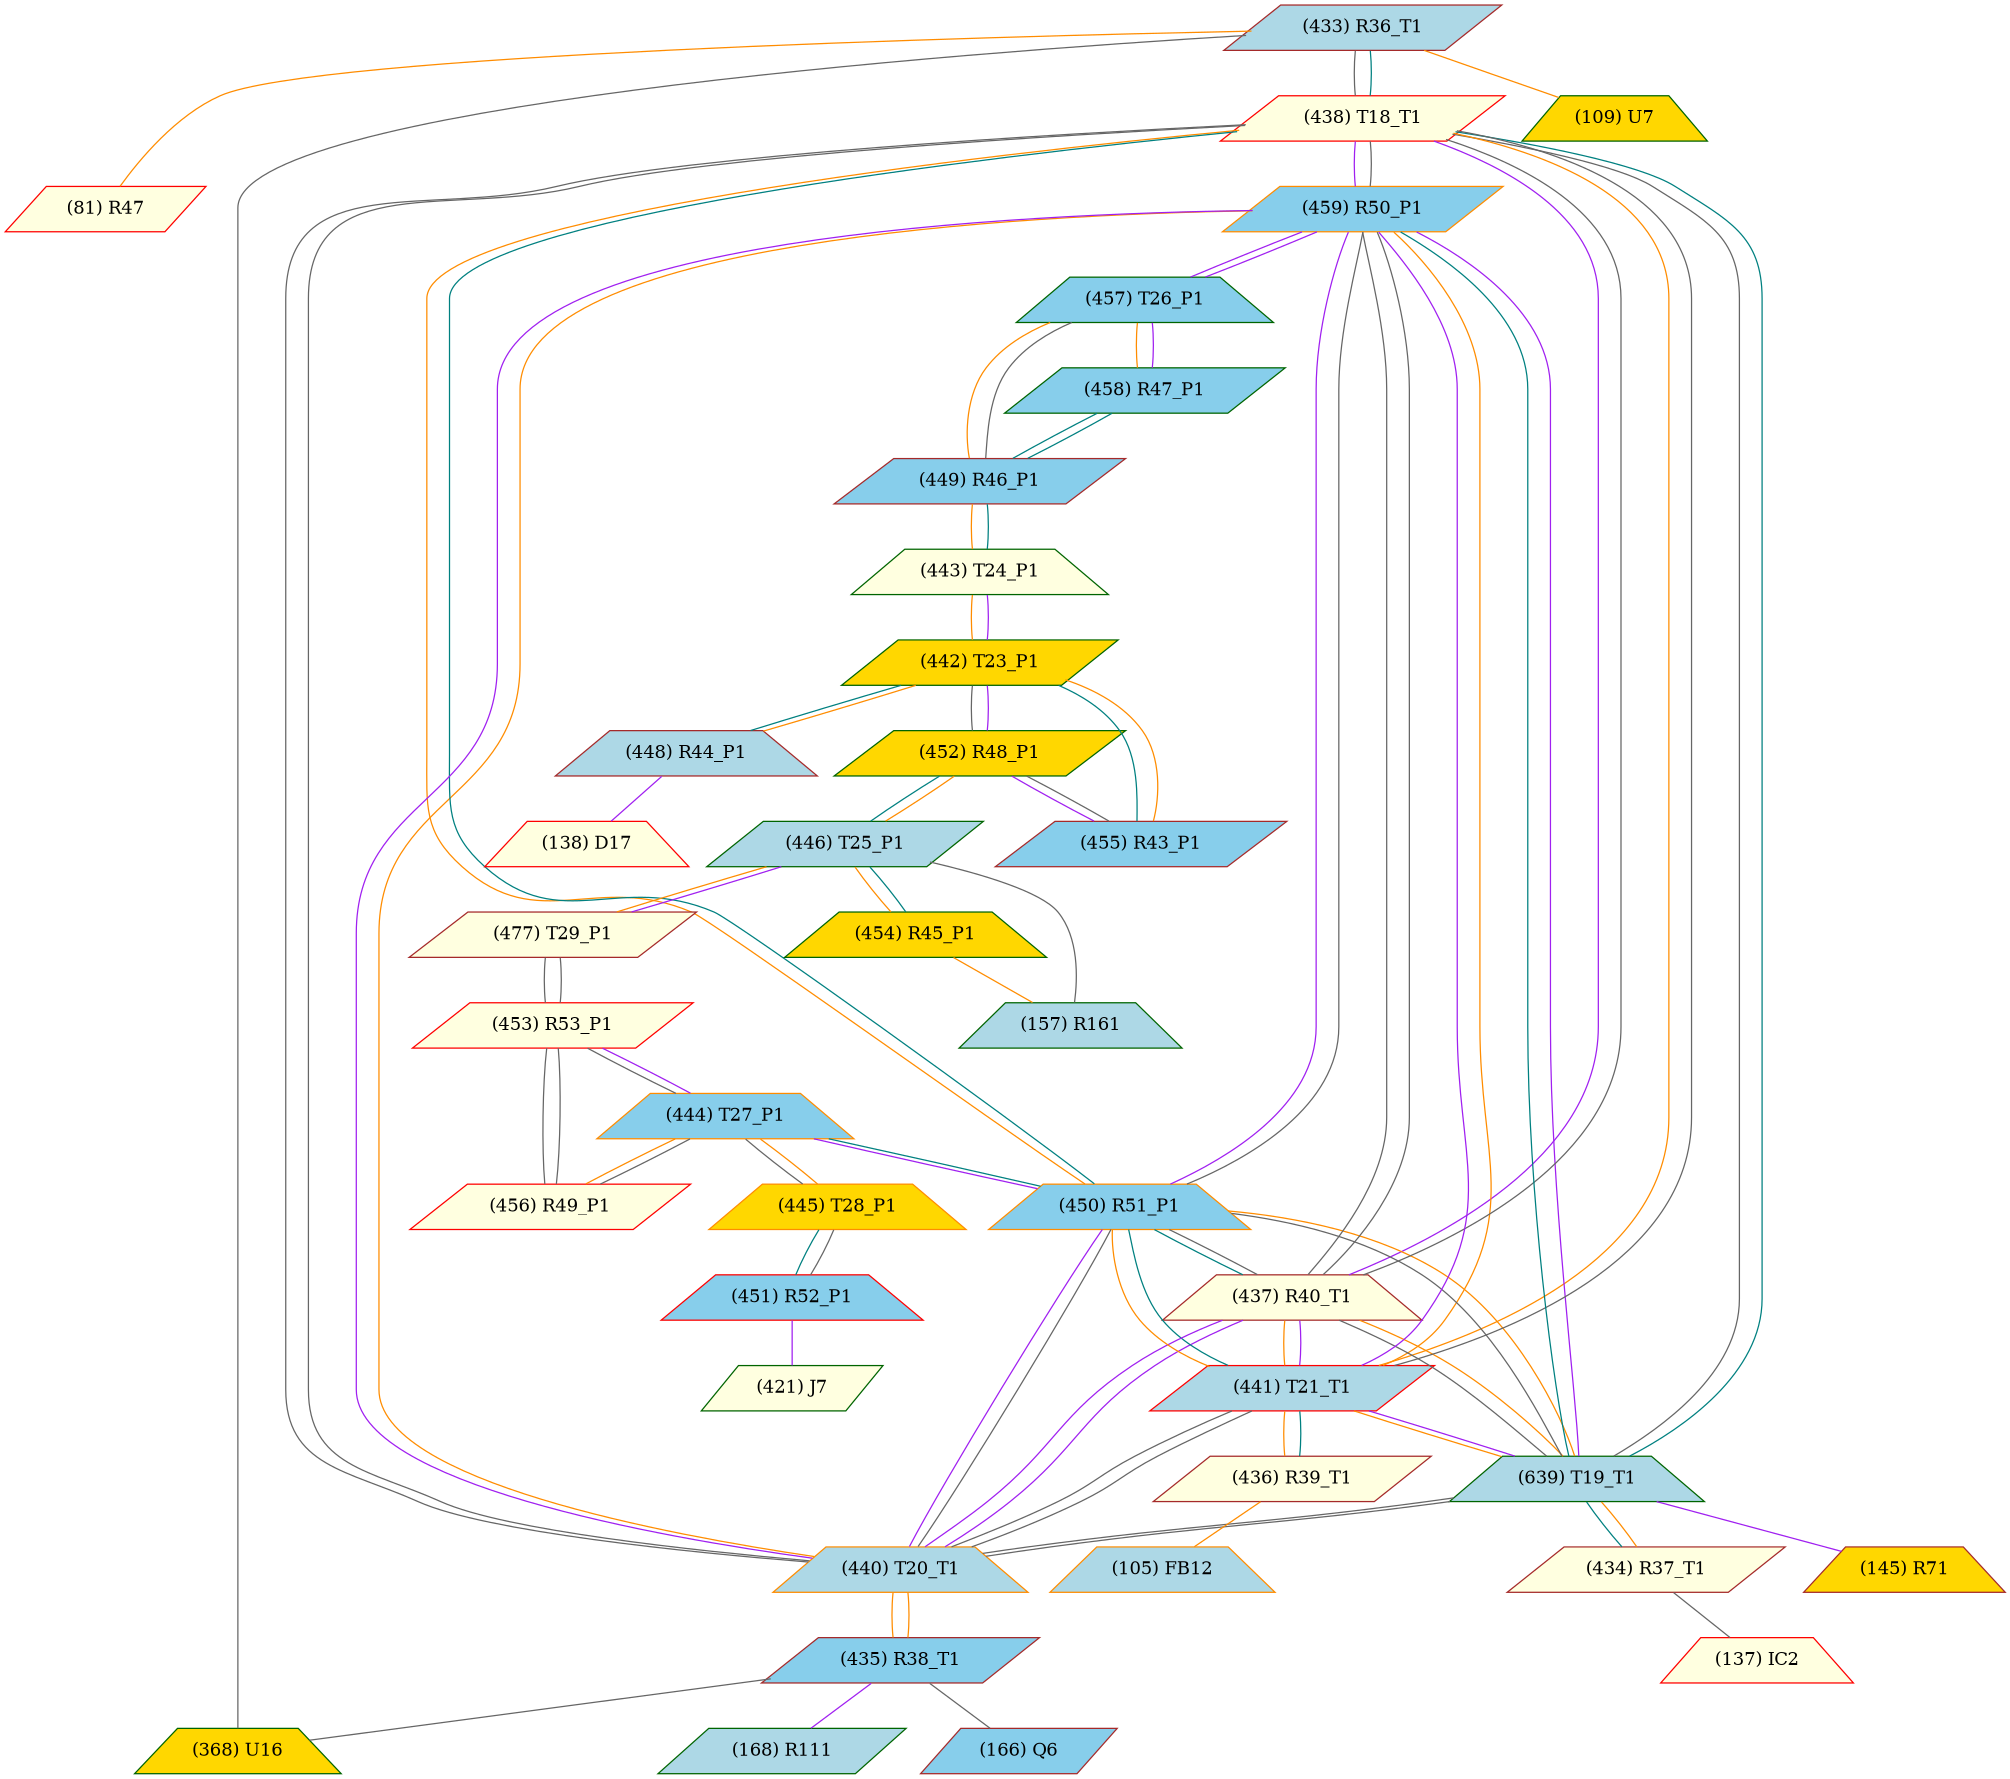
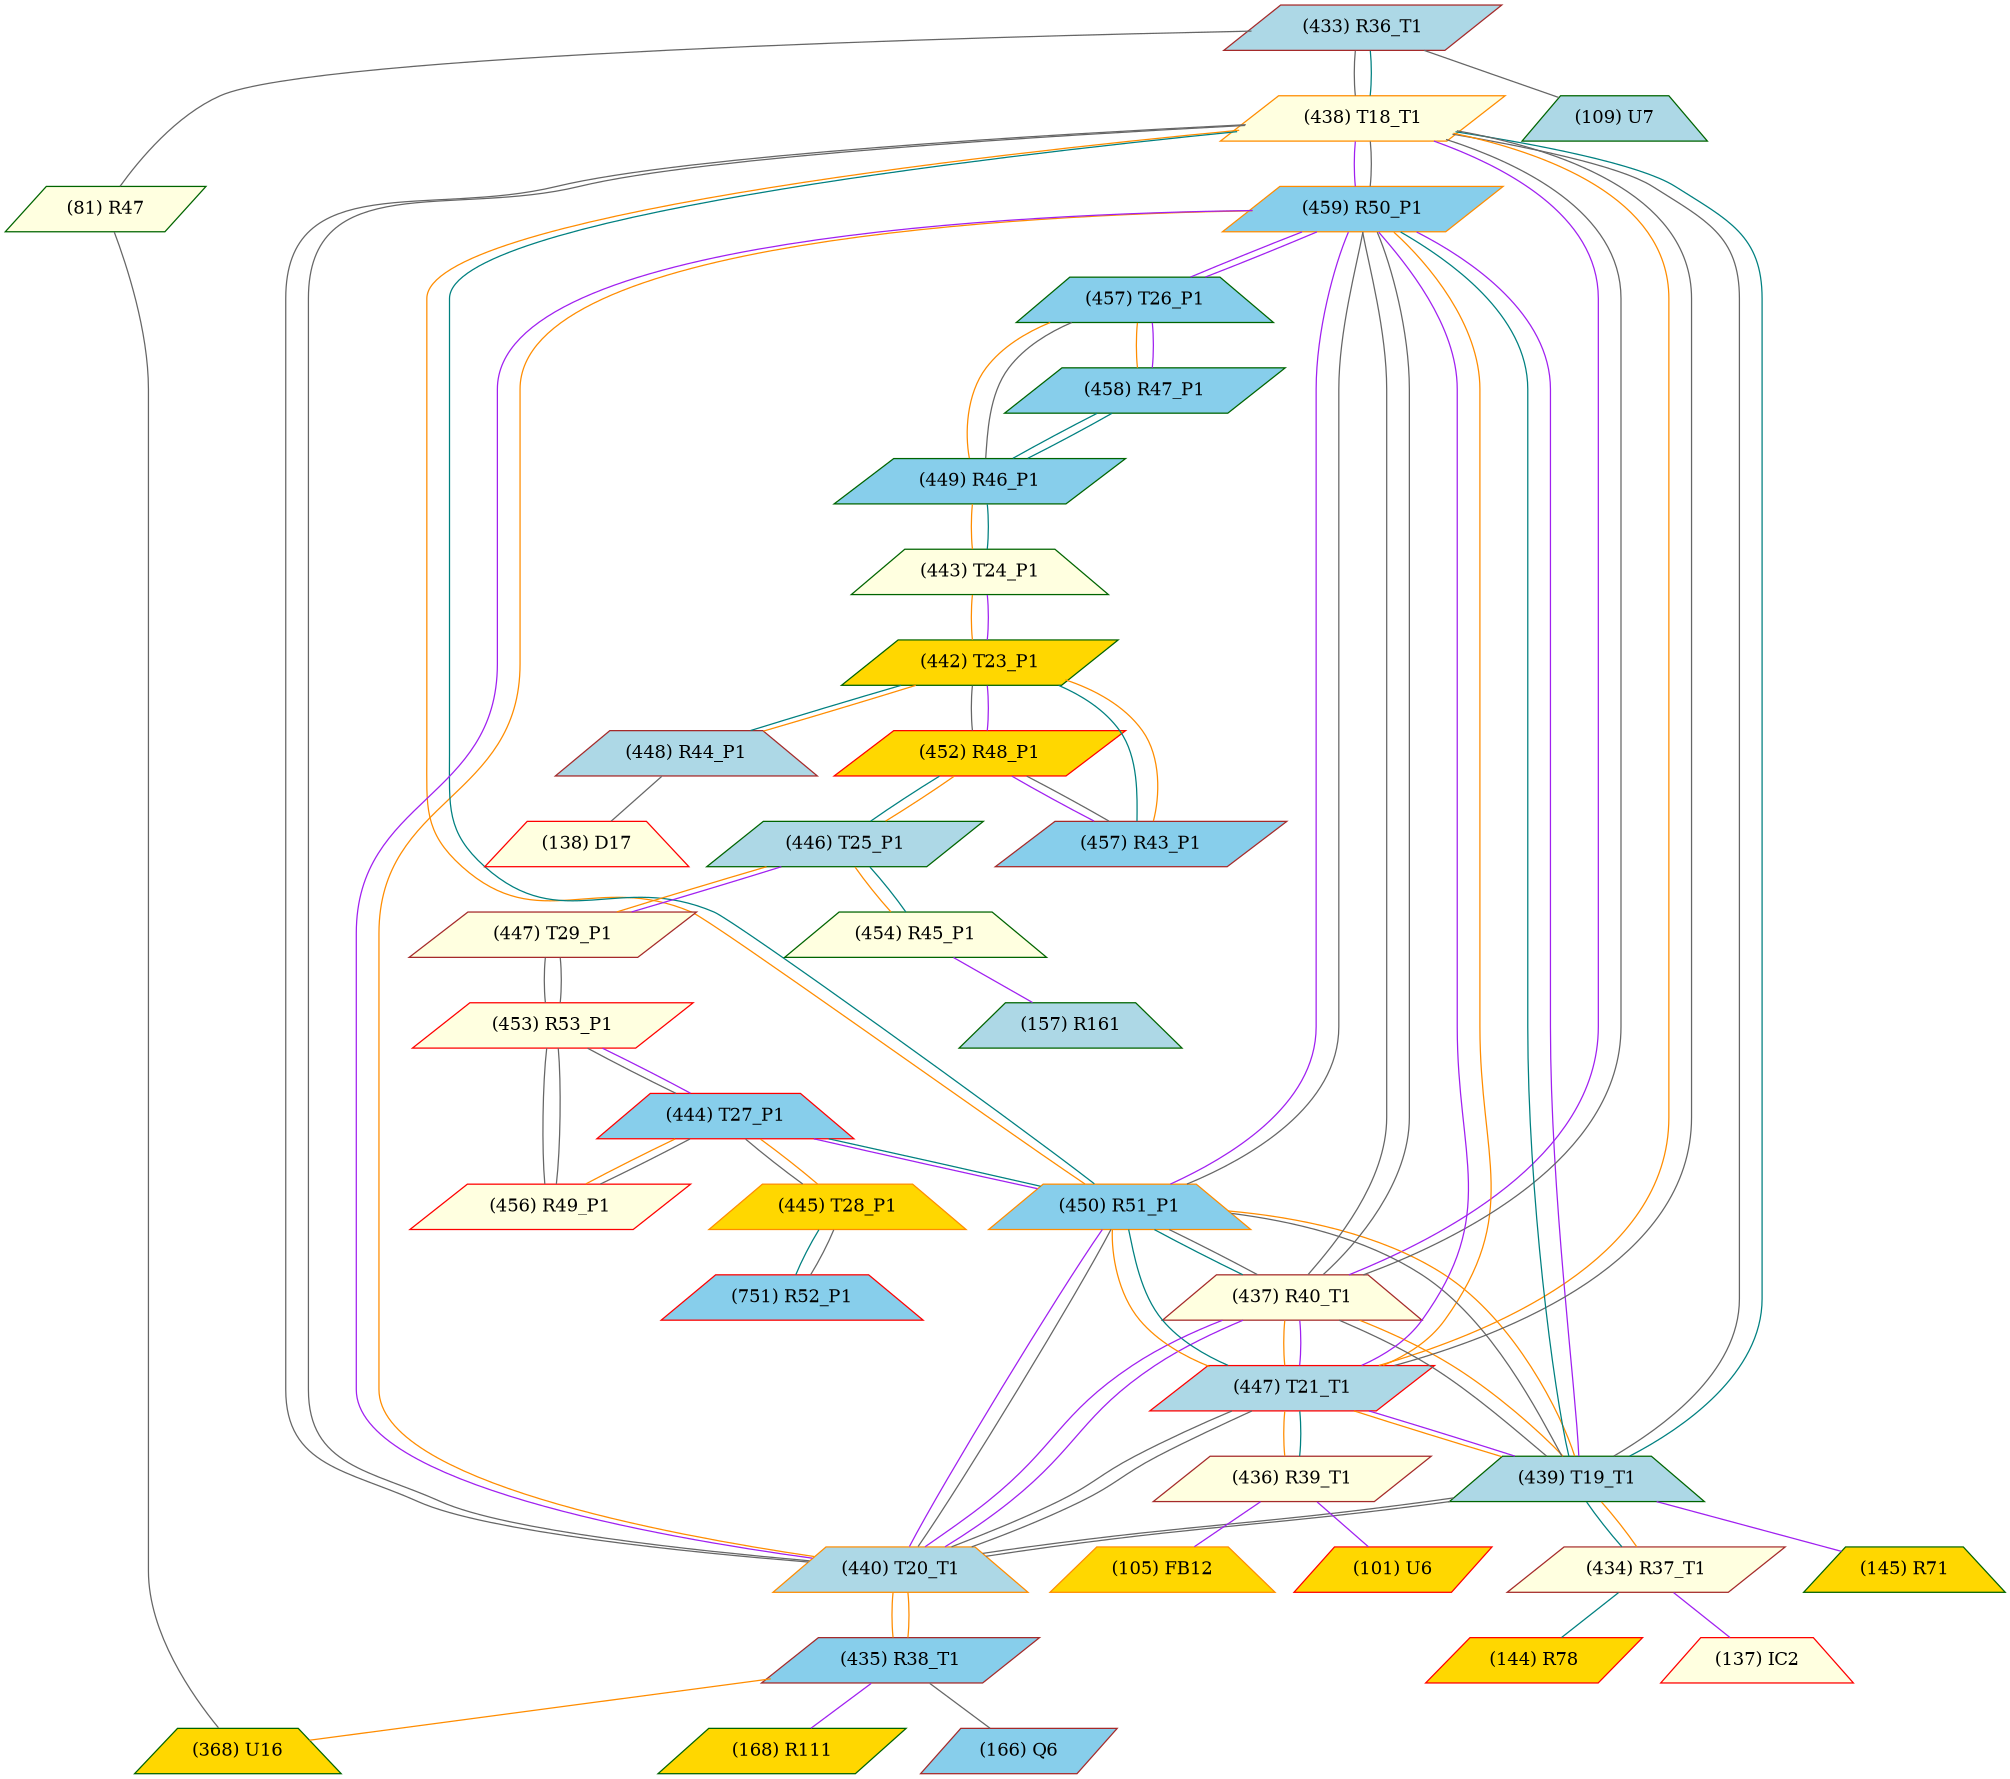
  graph {
    node [color=darkgreen fillcolor=lightyellow shape=parallelogram style=filled]
    edge [color=gray40]
    n1 [color=brown fillcolor=lightblue label="(433) R36_T1"]
-   n2 [color=red label="(81) R47"]
-   n3 [fillcolor=gold label="(109) U7" shape=trapezium]
+   n2 [label="(81) R47"]
+   n3 [fillcolor=lightblue label="(109) U7" shape=trapezium]
    n4 [fillcolor=gold label="(368) U16" shape=trapezium]
-   n5 [color=red label="(438) T18_T1"]
-   n6 [fillcolor=lightblue label="(639) T19_T1" shape=trapezium]
+   n5 [color=darkorange label="(438) T18_T1"]
+   n6 [fillcolor=lightblue label="(439) T19_T1" shape=trapezium]
    n7 [color=darkorange fillcolor=lightblue label="(440) T20_T1" shape=trapezium]
-   n8 [color=red fillcolor=lightblue label="(441) T21_T1"]
+   n8 [color=red fillcolor=lightblue label="(447) T21_T1"]
    n9 [color=brown label="(437) R40_T1" shape=trapezium]
    n10 [color=darkorange fillcolor=skyblue label="(450) R51_P1" shape=trapezium]
    n11 [color=darkorange fillcolor=skyblue label="(459) R50_P1"]
    n12 [color=brown label="(434) R37_T1"]
-   n13 [color=brown fillcolor=gold label="(145) R71" shape=trapezium]
+   n13 [fillcolor=gold label="(145) R71" shape=trapezium]
    n14 [color=brown fillcolor=skyblue label="(435) R38_T1"]
    n15 [color=brown label="(436) R39_T1"]
-   n16 [color=darkorange fillcolor=skyblue label="(444) T27_P1" shape=trapezium]
+   n16 [color=red fillcolor=skyblue label="(444) T27_P1" shape=trapezium]
    n17 [fillcolor=skyblue label="(457) T26_P1" shape=trapezium]
+   n18 [color=red fillcolor=gold label="(144) R78"]
    n19 [color=red label="(137) IC2" shape=trapezium]
    n20 [color=brown fillcolor=skyblue label="(166) Q6"]
-   n21 [fillcolor=lightblue label="(168) R111"]
-   n22 [color=darkorange fillcolor=lightblue label="(105) FB12" shape=trapezium]
+   n21 [fillcolor=gold label="(168) R111"]
+   n22 [color=darkorange fillcolor=gold label="(105) FB12" shape=trapezium]
+   n23 [color=red fillcolor=gold label="(101) U6"]
    n24 [color=darkorange fillcolor=gold label="(445) T28_P1" shape=trapezium]
    n25 [color=red label="(453) R53_P1"]
    n26 [color=red label="(456) R49_P1"]
-   n27 [color=brown fillcolor=skyblue label="(449) R46_P1"]
+   n27 [fillcolor=skyblue label="(449) R46_P1"]
    n28 [fillcolor=skyblue label="(458) R47_P1"]
    n29 [fillcolor=gold label="(442) T23_P1"]
-   n30 [fillcolor=gold label="(452) R48_P1"]
-   n31 [color=brown fillcolor=skyblue label="(455) R43_P1"]
+   n30 [color=red fillcolor=gold label="(452) R48_P1"]
+   n31 [color=brown fillcolor=skyblue label="(457) R43_P1"]
    n32 [label="(443) T24_P1" shape=trapezium]
    n33 [color=brown fillcolor=lightblue label="(448) R44_P1" shape=trapezium]
    n34 [fillcolor=lightblue label="(446) T25_P1"]
    n35 [color=red label="(138) D17" shape=trapezium]
-   n36 [color=brown label="(477) T29_P1"]
-   n37 [fillcolor=gold label="(454) R45_P1" shape=trapezium]
+   n36 [color=brown label="(447) T29_P1"]
+   n37 [label="(454) R45_P1" shape=trapezium]
    n38 [fillcolor=lightblue label="(157) R161" shape=trapezium]
-   n39 [color=red fillcolor=skyblue label="(451) R52_P1" shape=trapezium]
-   n40 [label="(421) J7"]
-   n1 -- n2 [color=darkorange]
-   n1 -- n3 [color=darkorange]
-   n1 -- n4
+   n39 [color=red fillcolor=skyblue label="(751) R52_P1" shape=trapezium]
+   n1 -- n2
+   n1 -- n3
+   n2 -- n4
    n1 -- n5
    n5 -- n1 [color=teal]
    n5 -- n6
    n5 -- n7
    n5 -- n8 [color=darkorange]
    n5 -- n9 [color=purple]
    n5 -- n10 [color=darkorange]
    n5 -- n11 [color=purple]
    n6 -- n5 [color=teal]
    n6 -- n7
    n6 -- n8 [color=purple]
    n6 -- n9 [color=darkorange]
    n6 -- n10 [color=darkorange]
    n6 -- n11 [color=purple]
    n6 -- n12 [color=teal]
    n6 -- n13 [color=purple]
    n7 -- n5
    n7 -- n6
    n7 -- n8
    n7 -- n9 [color=purple]
    n7 -- n10
    n7 -- n11 [color=darkorange]
    n7 -- n14 [color=darkorange]
    n8 -- n5
    n8 -- n6 [color=darkorange]
    n8 -- n7
    n8 -- n9 [color=purple]
    n8 -- n10 [color=teal]
    n8 -- n11 [color=darkorange]
    n8 -- n15 [color=darkorange]
    n9 -- n5
    n9 -- n6
    n9 -- n7 [color=purple]
    n9 -- n8 [color=darkorange]
    n9 -- n10
    n9 -- n11
    n10 -- n5 [color=teal]
    n10 -- n6
    n10 -- n7 [color=purple]
    n10 -- n8 [color=darkorange]
    n10 -- n9 [color=teal]
    n10 -- n11
    n10 -- n16 [color=teal]
    n11 -- n5
    n11 -- n6 [color=teal]
    n11 -- n7 [color=purple]
    n11 -- n8 [color=purple]
    n11 -- n9
    n11 -- n10 [color=purple]
    n11 -- n17 [color=purple]
    n12 -- n6 [color=darkorange]
-   n12 -- n19
-   n14 -- n4
+   n12 -- n18 [color=teal]
+   n12 -- n19 [color=purple]
+   n14 -- n4 [color=darkorange]
    n14 -- n7 [color=darkorange]
    n14 -- n20
    n14 -- n21 [color=purple]
    n15 -- n8 [color=teal]
-   n15 -- n22 [color=darkorange]
+   n15 -- n22 [color=purple]
+   n15 -- n23 [color=purple]
    n16 -- n10 [color=purple]
    n16 -- n24
    n16 -- n25 [color=purple]
    n16 -- n26 [color=darkorange]
    n17 -- n11 [color=purple]
    n17 -- n27 [color=darkorange]
    n17 -- n28 [color=darkorange]
    n24 -- n16 [color=darkorange]
    n24 -- n39 [color=teal]
    n25 -- n16
    n25 -- n26
    n25 -- n36
    n26 -- n16
    n26 -- n25
    n27 -- n17
    n27 -- n28 [color=teal]
    n27 -- n32 [color=darkorange]
    n28 -- n17 [color=purple]
    n28 -- n27 [color=teal]
    n29 -- n30
    n29 -- n31 [color=teal]
    n29 -- n32 [color=purple]
    n29 -- n33 [color=teal]
    n30 -- n29 [color=purple]
    n30 -- n31 [color=purple]
    n30 -- n34 [color=teal]
    n31 -- n29 [color=darkorange]
    n31 -- n30
    n32 -- n27 [color=teal]
    n32 -- n29 [color=darkorange]
    n33 -- n29 [color=darkorange]
-   n33 -- n35 [color=purple]
+   n33 -- n35
    n34 -- n30 [color=darkorange]
    n34 -- n36 [color=darkorange]
    n34 -- n37 [color=darkorange]
-   n34 -- n38
    n36 -- n25
    n36 -- n34 [color=purple]
    n37 -- n34 [color=teal]
-   n37 -- n38 [color=darkorange]
+   n37 -- n38 [color=purple]
    n39 -- n24
-   n39 -- n40 [color=purple]
  }
